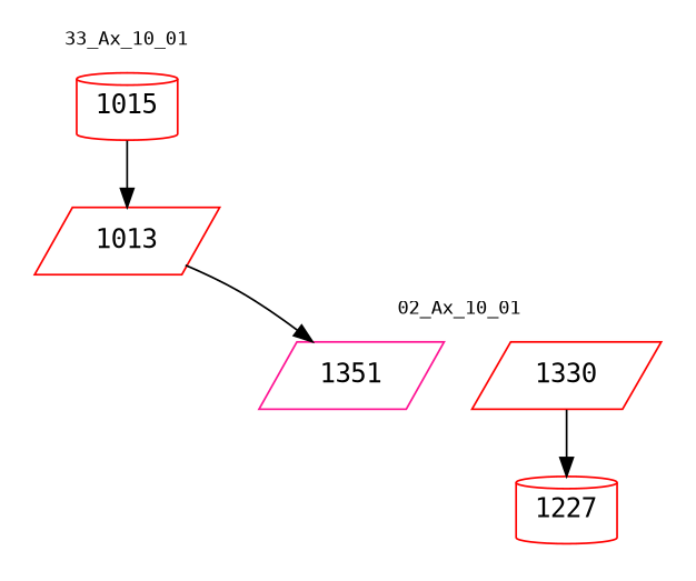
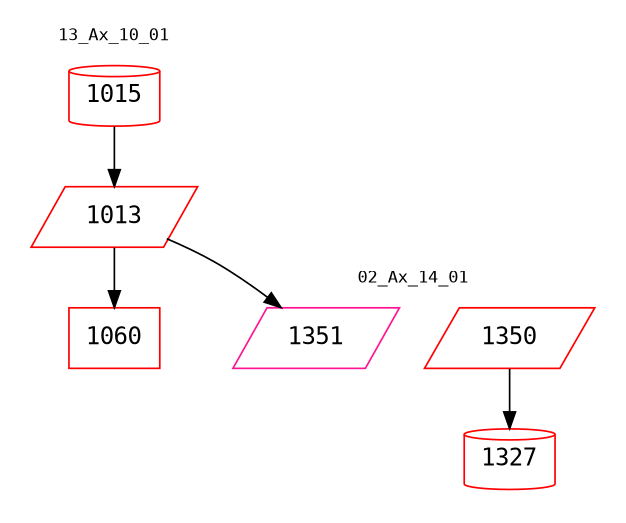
  digraph {
    fontname="DejaVu Sans Mono"
    node [color=red fontname="DejaVu Sans Mono" shape=parallelogram]
    edge [color=black fontname="DejaVu Sans Mono"]
    n1 [label=1015 shape=cylinder]
    n2 [label=1013]
-   n4 [label=1330]
-   n5 [label=1227 shape=cylinder]
+   n3 [label=1060 shape=box]
+   n4 [label=1350]
+   n5 [label=1327 shape=cylinder]
    n6 [color=deeppink label=1351]
    subgraph cluster_1 {
      color=white
      fontsize=10
-     label="33_Ax_10_01"
+     label="13_Ax_10_01"
      n1
      n2
+     n3
    }
    subgraph cluster_2 {
      color=white
      fontsize=10
-     label="02_Ax_10_01"
+     label="02_Ax_14_01"
      n4
      n5
      n6
    }
    n1 -> n2
+   n2 -> n3
    n2 -> n6
    n4 -> n5
  }
